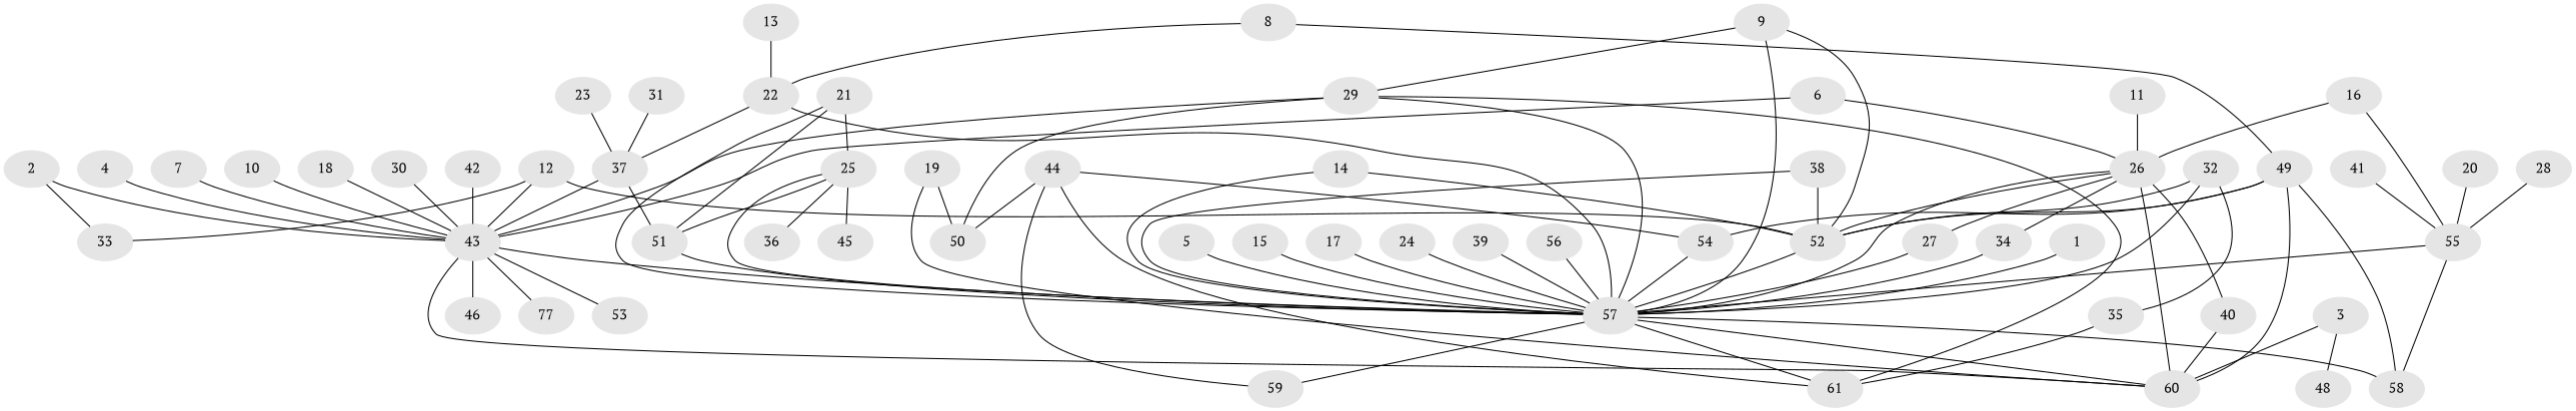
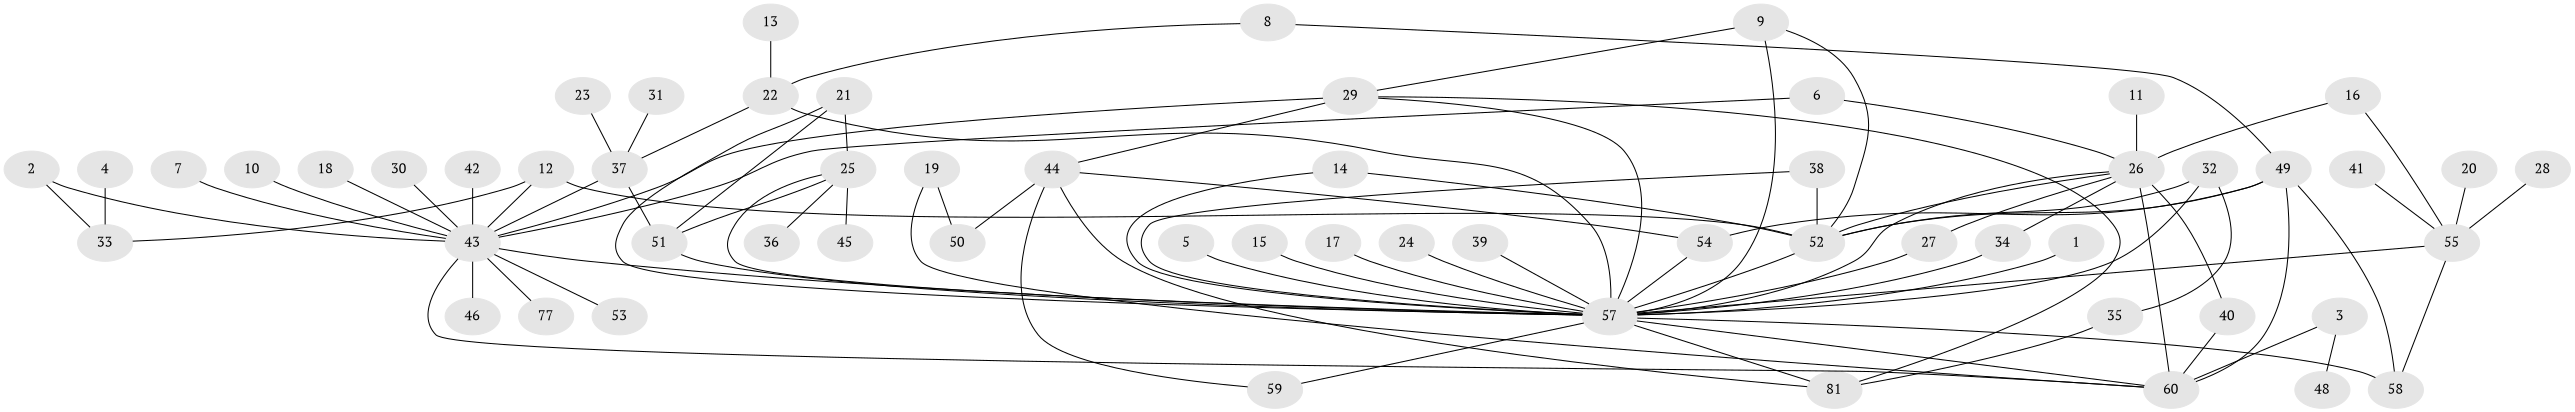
  graph {
    fontname="PT Serif"
    node [color=gray90 fontname="PT Serif" style=filled]
    edge [fontname="PT Serif" weight=1.0]
    1
    57
    60
-   61
+   61 [label=81]
    58
    59
    2
    33
    43
    46
    n11 [label=77]
    53
    3
    48
    4
    5
    6
    26
    52
    27
    34
    40
    7
    8
    22
    49
    37
    54
    9
    29
    44
    10
    11
    12
    13
    14
    15
    16
    55
    17
    18
    19
    50
    20
    21
    25
    51
    36
    45
    23
    24
    28
    30
    31
    32
    35
    38
    39
    41
    42
-   56
    1 -- 57
    57 -- 60
    57 -- 61
    57 -- 58
    57 -- 59
    2 -- 33
    2 -- 43
    43 -- 57
    43 -- 60
    43 -- 46
    43 -- n11
    43 -- 53
    3 -- 60
    3 -- 48
-   4 -- 43
+   4 -- 33
    5 -- 57
    6 -- 43
    6 -- 26
    26 -- 57
    26 -- 60
    26 -- 52
    26 -- 27
    26 -- 34
    26 -- 40
    52 -- 57
    27 -- 57
    34 -- 57
    40 -- 60
    7 -- 43
    8 -- 22
    8 -- 49
    22 -- 57
    22 -- 37
    49 -- 60
    49 -- 58 [weight=2.0]
    49 -- 52
    49 -- 54
    37 -- 43
    37 -- 51 [weight=2.0]
    54 -- 57
    9 -- 57
    9 -- 52
    9 -- 29
    29 -- 57
    29 -- 61
    29 -- 43
-   29 -- 50
+   29 -- 44
    44 -- 61
    44 -- 59
    44 -- 54
    44 -- 50
    10 -- 43
    11 -- 26
    12 -- 33
    12 -- 43
    12 -- 52
    13 -- 22
    14 -- 57
    14 -- 52
    15 -- 57
    16 -- 26
    16 -- 55
    55 -- 57
    55 -- 58
    17 -- 57
    18 -- 43
    19 -- 60
    19 -- 50
    20 -- 55
    21 -- 57
    21 -- 25
    21 -- 51
    25 -- 57
    25 -- 51
    25 -- 36
    25 -- 45
    51 -- 57
    23 -- 37
    24 -- 57
    28 -- 55
    30 -- 43
    31 -- 37
    32 -- 57
    32 -- 52
    32 -- 35
    35 -- 61
    38 -- 57
    38 -- 52
    39 -- 57
    41 -- 55
    42 -- 43
-   56 -- 57
  }
